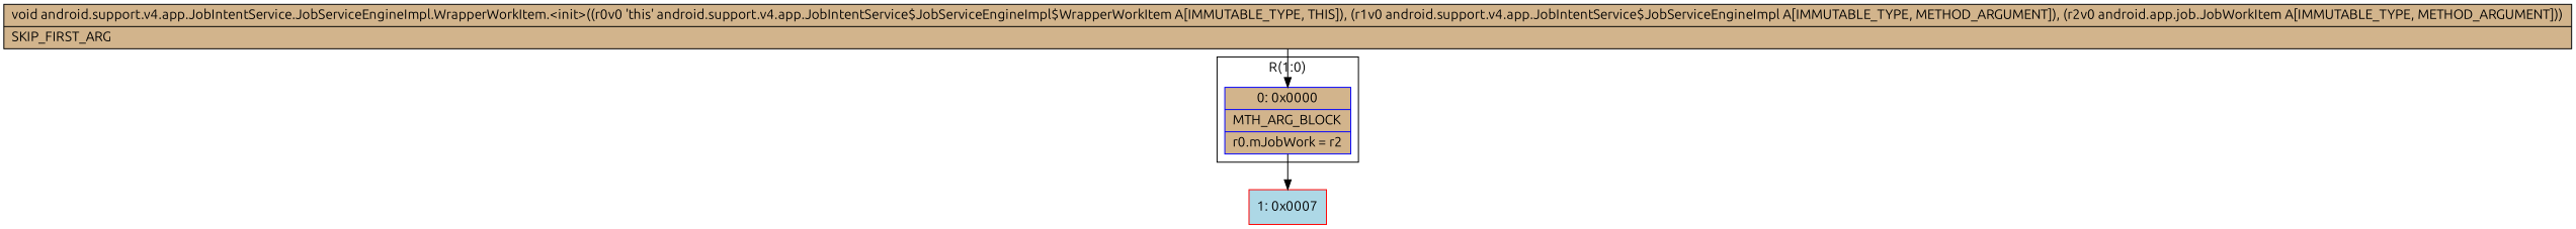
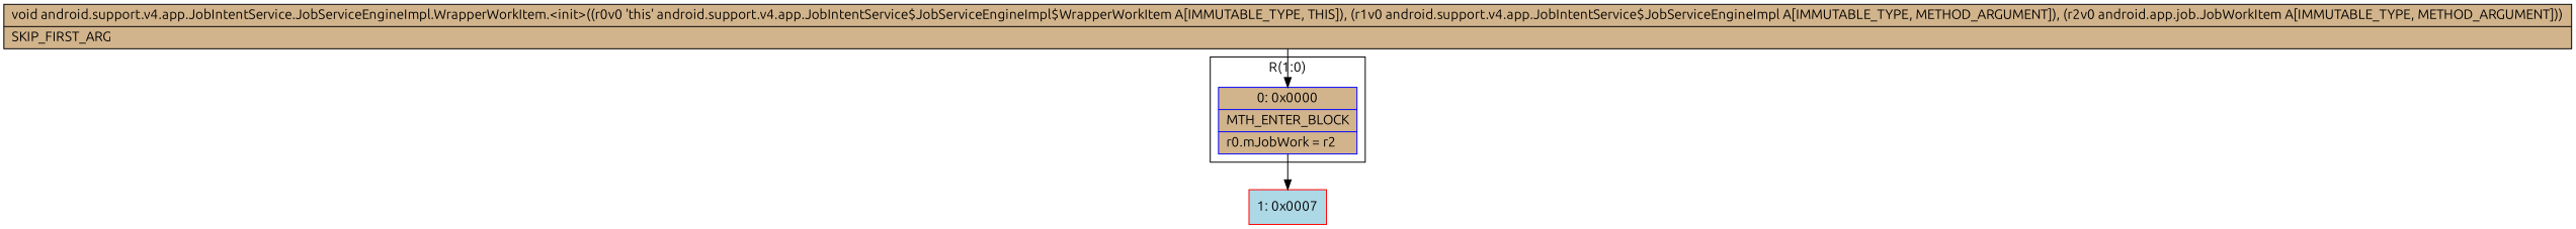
  digraph {
    fontname=Ubuntu
    node [shape=record style=filled fillcolor=tan fontname=Ubuntu]
    edge [fontname=Ubuntu]
-   n1 [color=blue label="{0\:\ 0x0000|MTH_ARG_BLOCK\l|r0.mJobWork = r2\l}"]
+   n1 [color=blue label="{0\:\ 0x0000|MTH_ENTER_BLOCK\l|r0.mJobWork = r2\l}"]
    n2 [color=red label="{1\:\ 0x0007}" fillcolor=lightblue]
    n3 [label="{void android.support.v4.app.JobIntentService.JobServiceEngineImpl.WrapperWorkItem.\<init\>((r0v0 'this' android.support.v4.app.JobIntentService$JobServiceEngineImpl$WrapperWorkItem A[IMMUTABLE_TYPE, THIS]), (r1v0 android.support.v4.app.JobIntentService$JobServiceEngineImpl A[IMMUTABLE_TYPE, METHOD_ARGUMENT]), (r2v0 android.app.job.JobWorkItem A[IMMUTABLE_TYPE, METHOD_ARGUMENT]))  | SKIP_FIRST_ARG\l}"]
    subgraph cluster_1 {
      label="R(1:0)"
      n1
    }
    n1 -> n2
    n3 -> n1
  }
